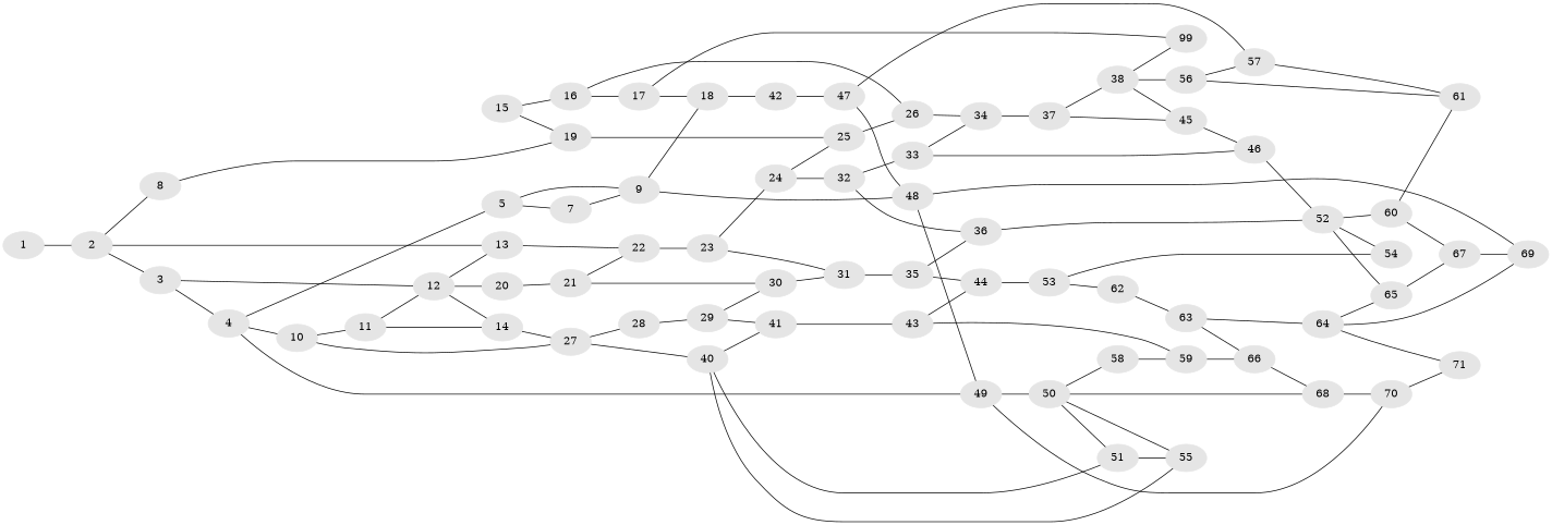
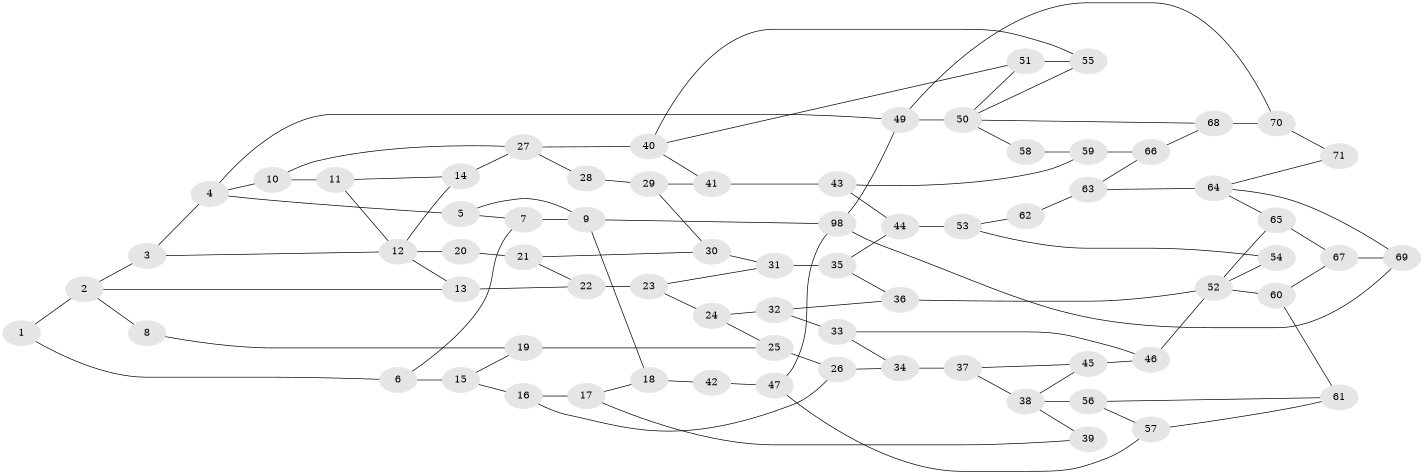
  graph {
    rankdir=LR
    node [color=gray90 style=filled]
    edge [weight=1.0]
    1
    2
+   6
    8
    3
    13
    7
    15
    19
    4
    12
    22
    5
    10
    49
    14
    20
    9
    11
    27
    50
    70
    18
-   48
+   48 [label=98]
    16
    25
    42
    69
    28
    40
    21
    23
    17
    26
-   39 [label=99]
+   39
    34
    47
    30
    31
    24
    32
    35
    33
    36
    37
    29
    41
    51
    55
    43
    44
    46
    52
    38
    45
    53
    54
    60
    65
    56
    57
    61
    59
    66
    62
    58
    68
    71
    67
    63
    64
    1 -- 2
+   1 -- 6
    2 -- 8
    2 -- 3 [weight=2.0]
    2 -- 13 [weight=2.0]
+   6 -- 7
+   6 -- 15
    8 -- 19
    3 -- 4
    3 -- 12
    13 -- 22
    7 -- 9
    15 -- 19
    15 -- 16
    19 -- 25
    4 -- 5
    4 -- 10
    4 -- 49
    12 -- 13
    12 -- 14
    12 -- 20 [weight=2.0]
    22 -- 23
    5 -- 7
    5 -- 9
    10 -- 11
    10 -- 27
    49 -- 50
    49 -- 70
    14 -- 27
    20 -- 21
    9 -- 18
    9 -- 48
    11 -- 12
    11 -- 14
    27 -- 28 [weight=2.0]
    27 -- 40 [weight=2.0]
    50 -- 51
    50 -- 55
    50 -- 58 [weight=2.0]
    50 -- 68
    70 -- 71
    18 -- 42
    48 -- 49
    48 -- 69
    16 -- 17
    16 -- 26
    25 -- 26
    42 -- 47
    28 -- 29
    40 -- 41
    40 -- 51
    40 -- 55
    21 -- 22
    21 -- 30
    23 -- 31
    23 -- 24
    17 -- 18
    17 -- 39
    26 -- 34
    34 -- 37
    47 -- 48
    47 -- 57
    30 -- 31
    31 -- 35
    24 -- 25
    24 -- 32
    32 -- 33
    32 -- 36
    35 -- 36
    35 -- 44
    33 -- 34
    33 -- 46
    36 -- 52
    37 -- 38
    37 -- 45
    29 -- 30
    29 -- 41
    41 -- 43
    51 -- 55
    43 -- 44
    43 -- 59
    44 -- 53
    46 -- 52
    52 -- 54 [weight=2.0]
    52 -- 60
    52 -- 65
    38 -- 39 [weight=2.0]
    38 -- 45
    38 -- 56
    45 -- 46
    53 -- 54
    53 -- 62
    60 -- 61
    60 -- 67
    65 -- 67
    56 -- 57
    56 -- 61
    57 -- 61
    59 -- 66
    66 -- 68
    62 -- 63 [weight=2.0]
    58 -- 59
    68 -- 70
    67 -- 69
    63 -- 66
    63 -- 64 [weight=2.0]
    64 -- 69
    64 -- 65
    64 -- 71 [weight=2.0]
  }
